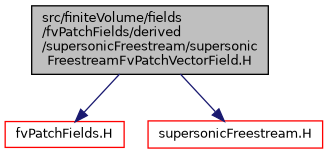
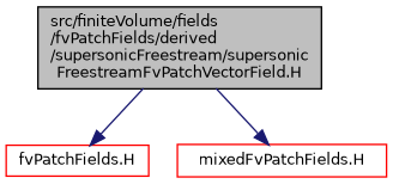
  digraph {
    node [color=red fontname=Helvetica fontsize=10 shape=record]
    edge [color=midnightblue fontname=Helvetica fontsize=10 labelfontname=Helvetica labelfontsize=10 style=solid]
    n1 [color=black fillcolor=grey75 fontcolor=black height=0.2 label="src/finiteVolume/fields\l/fvPatchFields/derived\l/supersonicFreestream/supersonic\lFreestreamFvPatchVectorField.H" style=filled width=0.4]
    n2 [height=0.2 label="fvPatchFields.H" width=0.4]
-   n3 [height=0.2 label="supersonicFreestream.H" width=0.4]
+   n3 [height=0.2 label="mixedFvPatchFields.H" width=0.4]
    n1 -> n2
    n1 -> n3
  }
